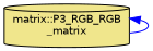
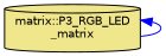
  digraph {
    rankdir=TB
-   n1 [color=black fillcolor=khaki fontname=Helvetica fontsize=10 height=0.2 label="matrix::P3_RGB_RGB\l_matrix" shape=cylinder style=filled width=0.4]
+   n1 [color=black fillcolor=khaki fontname=Helvetica fontsize=10 height=0.2 label="matrix::P3_RGB_LED\l_matrix" shape=cylinder style=filled width=0.4]
    n1 -> n1 [color=blue dir=back fontname=Helvetica fontsize=10 labelfontname=Helvetica labelfontsize=10 style=solid]
  }
